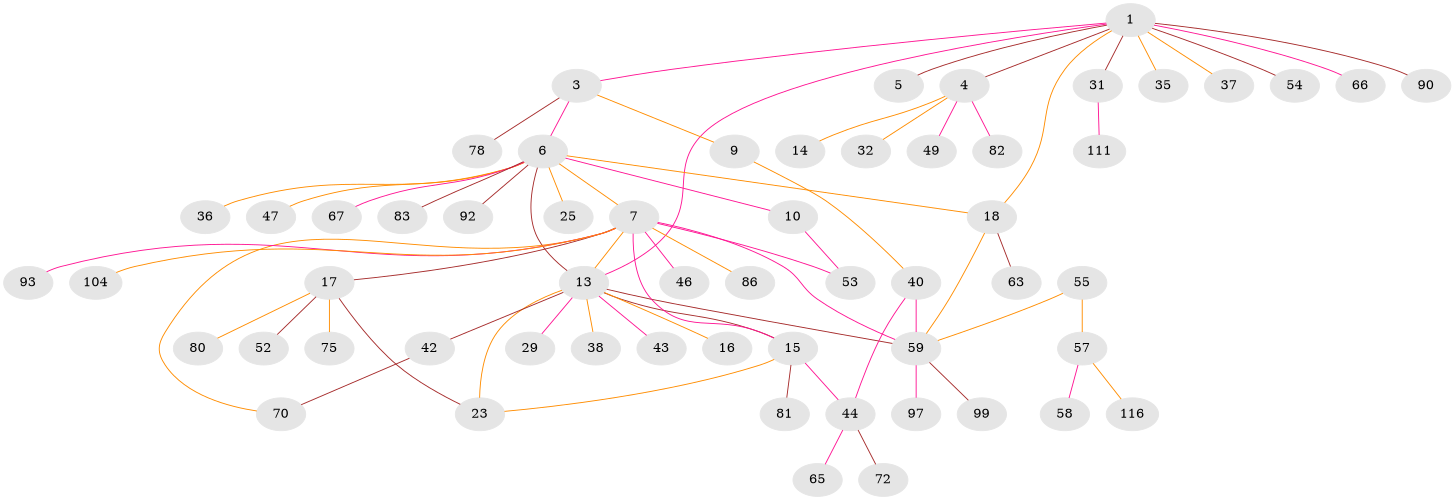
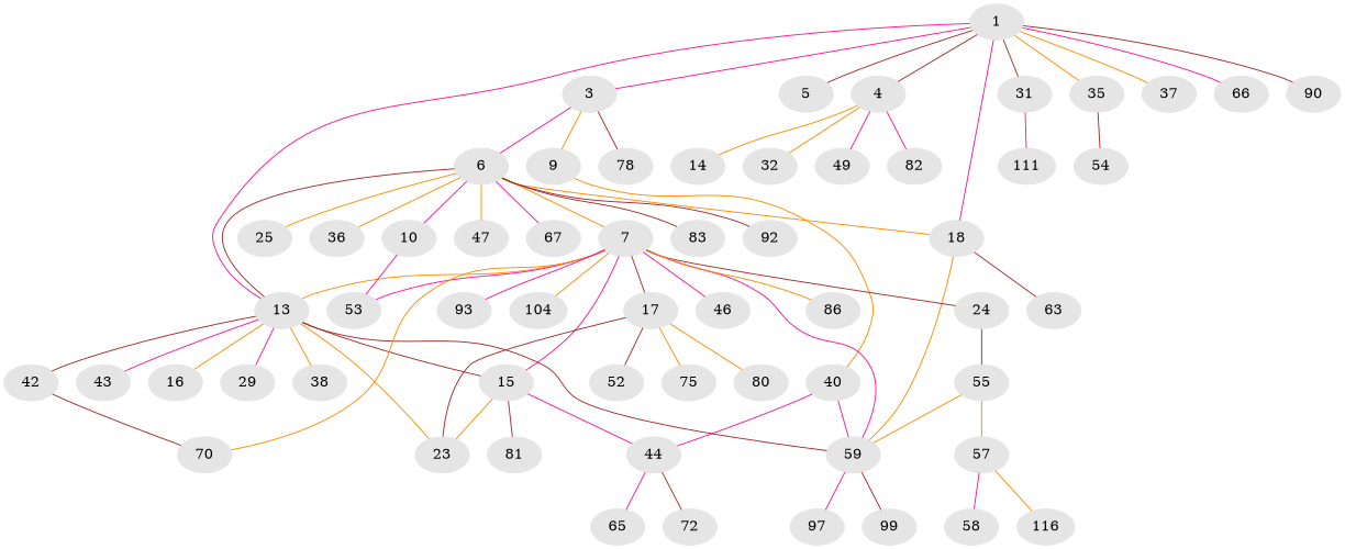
  graph {
    node [color=gray90 style=filled]
    edge [color=darkorange]
    1 [super="+26+79+30+45+28+2"]
    3
    4
    5
    13 [super="+19+51+50+88+110+21+71"]
    18 [super="+114+108+20+61"]
    31
    35
    37 [super="+76"]
    54 [super="+94"]
    66 [super="+77"]
    90
    6
    9
    78
    14
    32 [super="+33+87"]
    49
    82
    15 [super="+22"]
    59 [super="+62+69"]
    16
    23 [super="+41"]
    29
    38 [super="+117"]
    42
    43
    63
    111
    7 [super="+11+12"]
    10
    25
    36
    47
    67
    83
    92
    40
    17 [super="+27+68"]
+   24 [super="+39"]
    46
    53 [super="+107"]
    70
    86
    93
    104
    44 [super="+56+73"]
    81
    52 [super="+89"]
    75
    80
    55
    97
    99
    65
    72 [super="+102"]
    57
    58 [super="+64"]
    116
    1 -- 3 [color=deeppink]
    1 -- 4 [color=brown]
    1 -- 5 [color=brown]
    1 -- 13 [color=deeppink]
-   1 -- 18
+   1 -- 18 [color=deeppink]
    1 -- 31 [color=brown]
    1 -- 35
    1 -- 37
-   1 -- 54 [color=brown weight=2]
+   35 -- 54 [color=brown weight=2]
    1 -- 66 [color=deeppink]
    1 -- 90 [color=brown]
    3 -- 6 [color=deeppink]
    3 -- 9
    3 -- 78 [color=brown]
    4 -- 14
    4 -- 32
    4 -- 49 [color=deeppink]
    4 -- 82 [color=deeppink]
    13 -- 15 [color=brown]
    13 -- 59 [color=brown weight=2]
    13 -- 16
    13 -- 23
    13 -- 29 [color=deeppink]
    13 -- 38 [weight=3]
    13 -- 42 [color=brown]
    13 -- 43 [color=deeppink]
    18 -- 59
    18 -- 63 [color=brown]
    31 -- 111 [color=deeppink]
    6 -- 13 [color=brown]
    6 -- 18
    6 -- 7
    6 -- 10 [color=deeppink]
    6 -- 25
    6 -- 36
    6 -- 47
    6 -- 67 [color=deeppink]
    6 -- 83 [color=brown]
    6 -- 92 [color=brown]
    9 -- 40
    15 -- 23
    15 -- 44 [color=deeppink]
    15 -- 81 [color=brown]
    59 -- 97 [color=deeppink]
    59 -- 99 [color=brown]
    42 -- 70 [color=brown]
    7 -- 13 [weight=2]
    7 -- 15 [color=deeppink]
    7 -- 59 [color=deeppink]
    7 -- 17 [color=brown]
+   7 -- 24 [color=brown]
    7 -- 46 [color=deeppink]
    7 -- 53 [color=deeppink]
    7 -- 70
    7 -- 86
    7 -- 93 [color=deeppink]
    7 -- 104
    10 -- 53 [color=deeppink]
    40 -- 59 [color=deeppink]
    40 -- 44 [color=deeppink]
    17 -- 23 [color=brown]
    17 -- 52 [color=brown]
    17 -- 75
    17 -- 80
+   24 -- 55 [color=brown]
    44 -- 65 [color=deeppink]
    44 -- 72 [color=brown]
    55 -- 59
    55 -- 57
    57 -- 58 [color=deeppink]
    57 -- 116
  }
